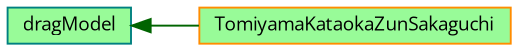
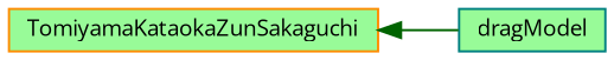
  digraph {
    rankdir=LR
    fontname="Open Sans"
    node [fillcolor=palegreen fontname="Open Sans" fontsize=10 shape=box style=filled]
    n1 [color=darkorange fontcolor=black height=0.2 label=TomiyamaKataokaZunSakaguchi width=0.4]
    n2 [color=teal height=0.2 label=dragModel width=0.4]
-   n2 -> n1 [color=darkgreen dir=back fontname="Open Sans" fontsize=10 labelfontname=Helvetica labelfontsize=10 style=solid]
+   n1 -> n2 [color=darkgreen dir=back fontname="Open Sans" fontsize=10 labelfontname=Helvetica labelfontsize=10 style=solid]
  }
